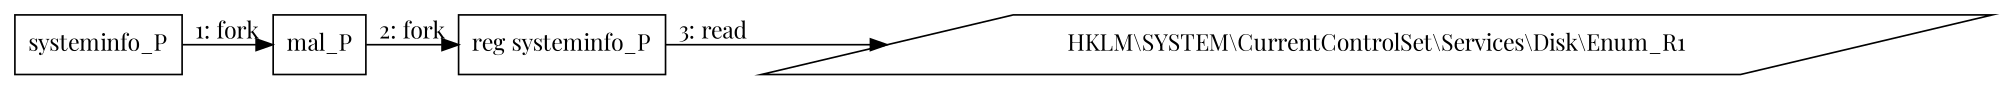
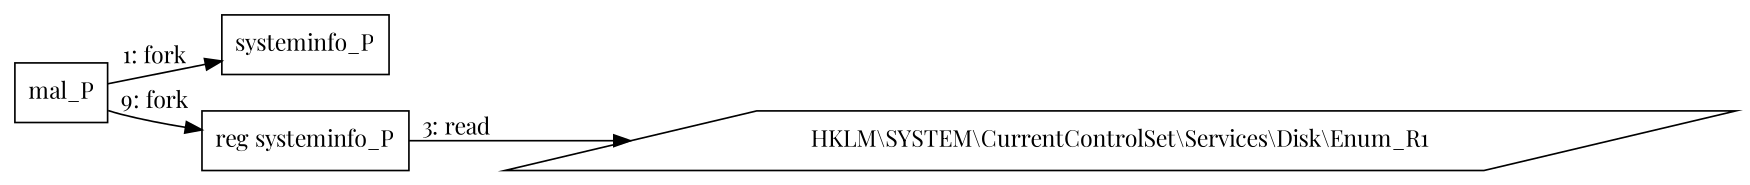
  digraph {
    engine=neato
    fixedsize=false
    fontname="Playfair Display"
    fontsize=10
    nodesep=0.3
    rankdir=LR
    ranksep=0
    splines=true
    node [fontname="Playfair Display" node_type=Process shape=box]
    edge [fontname="Playfair Display"]
    mal_P
    systeminfo_P
    n3 [label="reg systeminfo_P"]
    "HKLM\\SYSTEM\\CurrentControlSet\\Services\\Disk\\Enum_R1" [node_type=Registry shape=parallelogram]
-   systeminfo_P -> mal_P [label="1: fork"]
-   mal_P -> n3 [label="2: fork"]
+   mal_P -> systeminfo_P [label="1: fork"]
+   mal_P -> n3 [label="9: fork"]
    n3 -> "HKLM\\SYSTEM\\CurrentControlSet\\Services\\Disk\\Enum_R1" [label="3: read"]
  }
